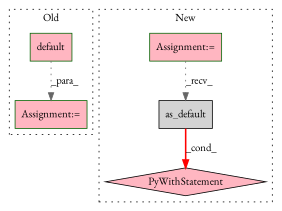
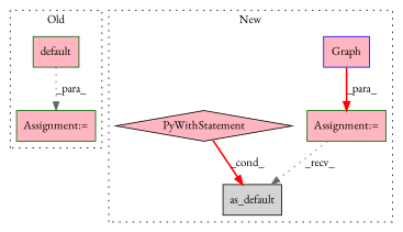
  digraph {
    fontname="EB Garamond"
    node [a=32 color=darkgreen fillcolor=lightpink fontname="EB Garamond" l=1 shape=box style=filled]
    edge [color=gray40 fontname="EB Garamond" style=dotted]
    n1 [l="4,1" label=default s="6860,6874"]
    n2 [a=7 label="Assignment:=" s=6854]
+   n3 [color=blue l=7 label="Graph" s=8574]
    n4 [a=7 label="Assignment:=" s=8562]
    n5 [color=black fillcolor=lightgrey l=12 label=as_default s=8608]
    n6 [a=104 color=black l="10,2" label=PyWithStatement s="8589,8620" shape=diamond]
    subgraph cluster_1 {
      label=Old
      style=dotted
      n1
      n2
    }
    subgraph cluster_2 {
      label=New
      style=dotted
+     n3
      n4
      n5
      n6
    }
    n1 -> n2 [label=_para_]
+   n3 -> n4 [color=red label=_para_ style=bold]
    n4 -> n5 [label=_recv_]
-   n5 -> n6 [color=red label=_cond_ style=bold]
+   n6 -> n5 [color=red label=_cond_ style=bold]
  }
